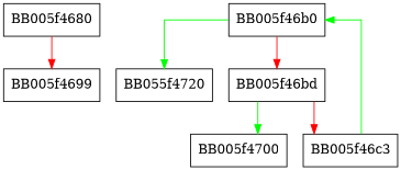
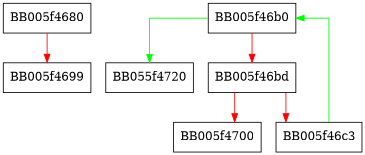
  digraph {
    splines=ortho
    node [shape=box]
    edge [color=red]
    BB005f4680
    BB005f4699
    n3 [label=BB055f4720]
    BB005f46b0
    BB005f46bd
    BB005f4700
    BB005f46c3
    BB005f4680 -> BB005f4699
    BB005f46b0 -> n3 [color=green]
    BB005f46b0 -> BB005f46bd
-   BB005f46bd -> BB005f4700 [color=green]
+   BB005f46bd -> BB005f4700
    BB005f46bd -> BB005f46c3
    BB005f46c3 -> BB005f46b0 [color=green]
  }
